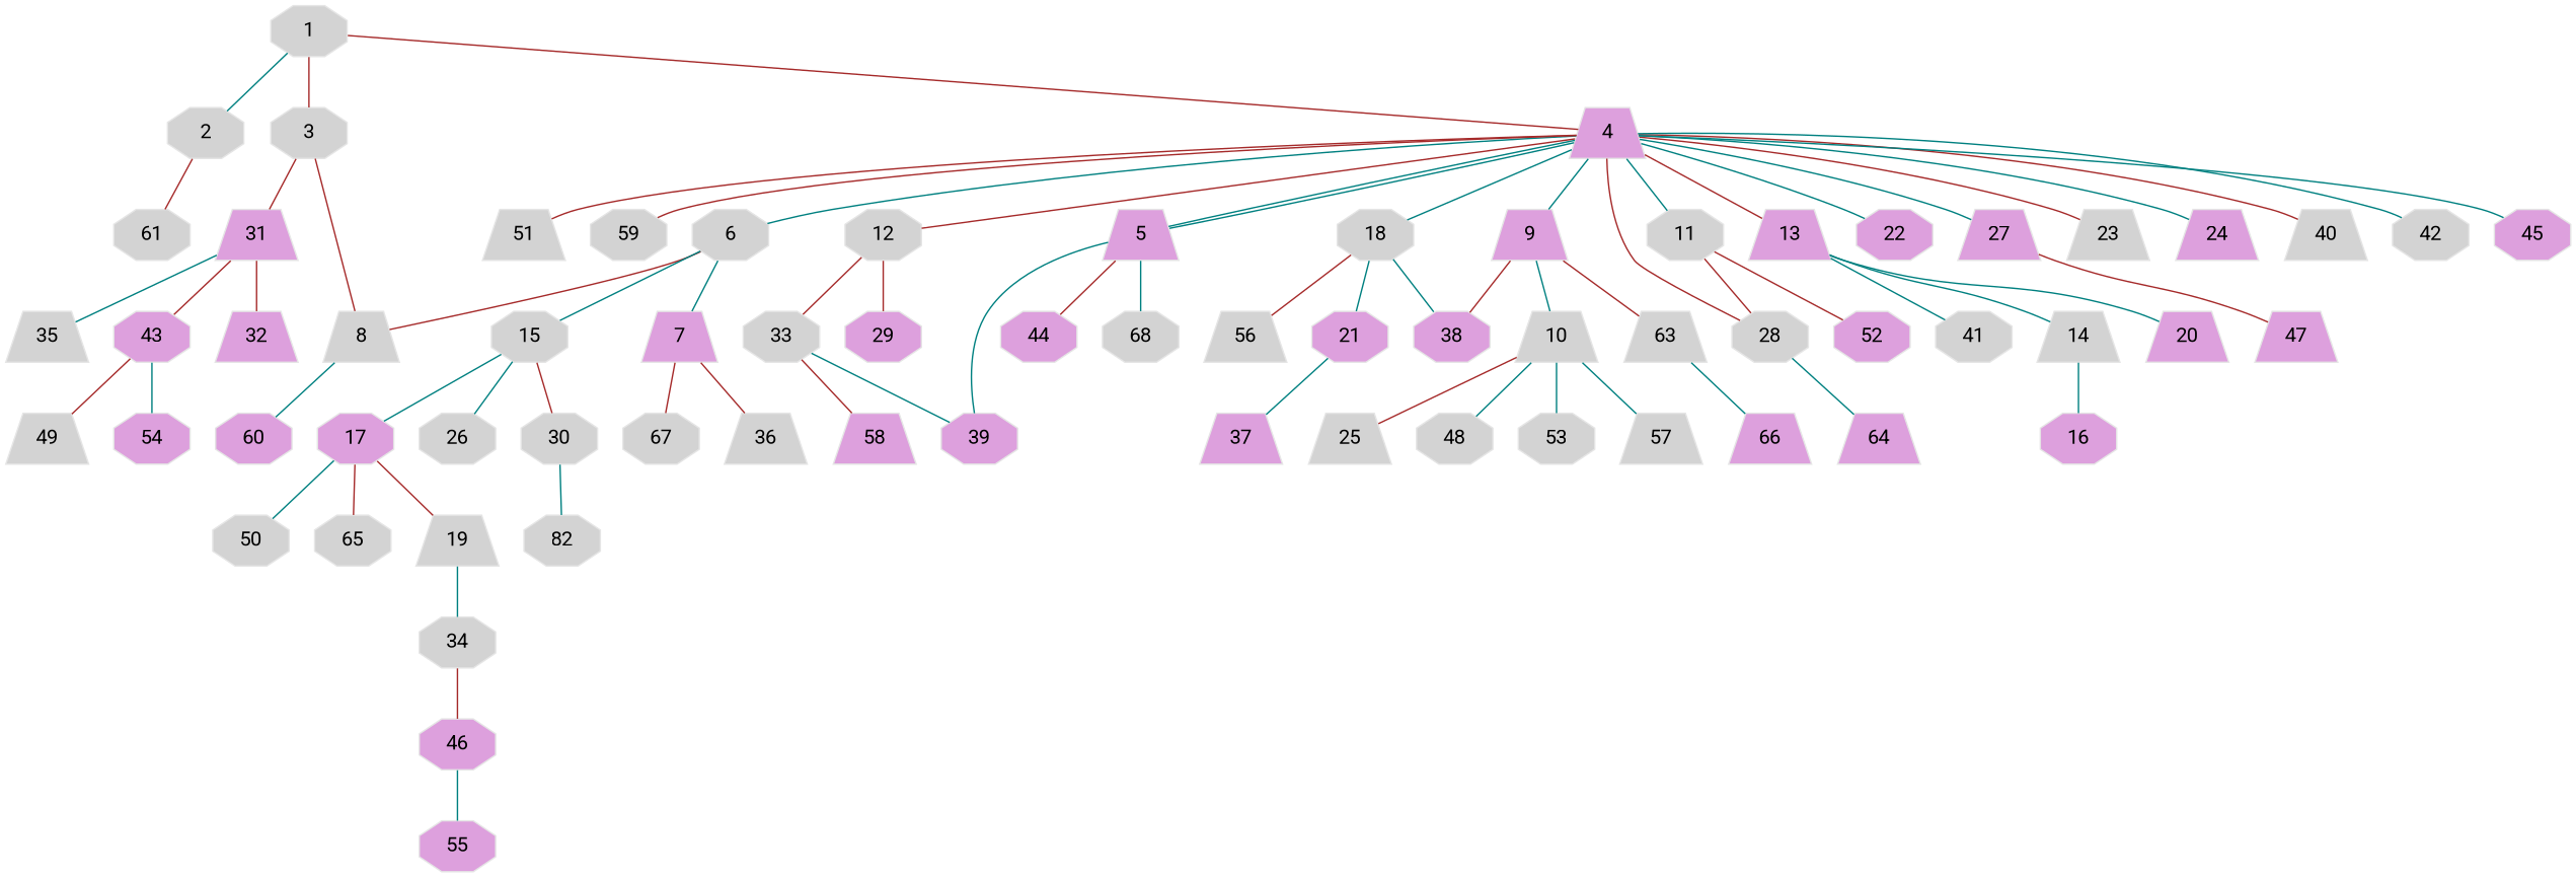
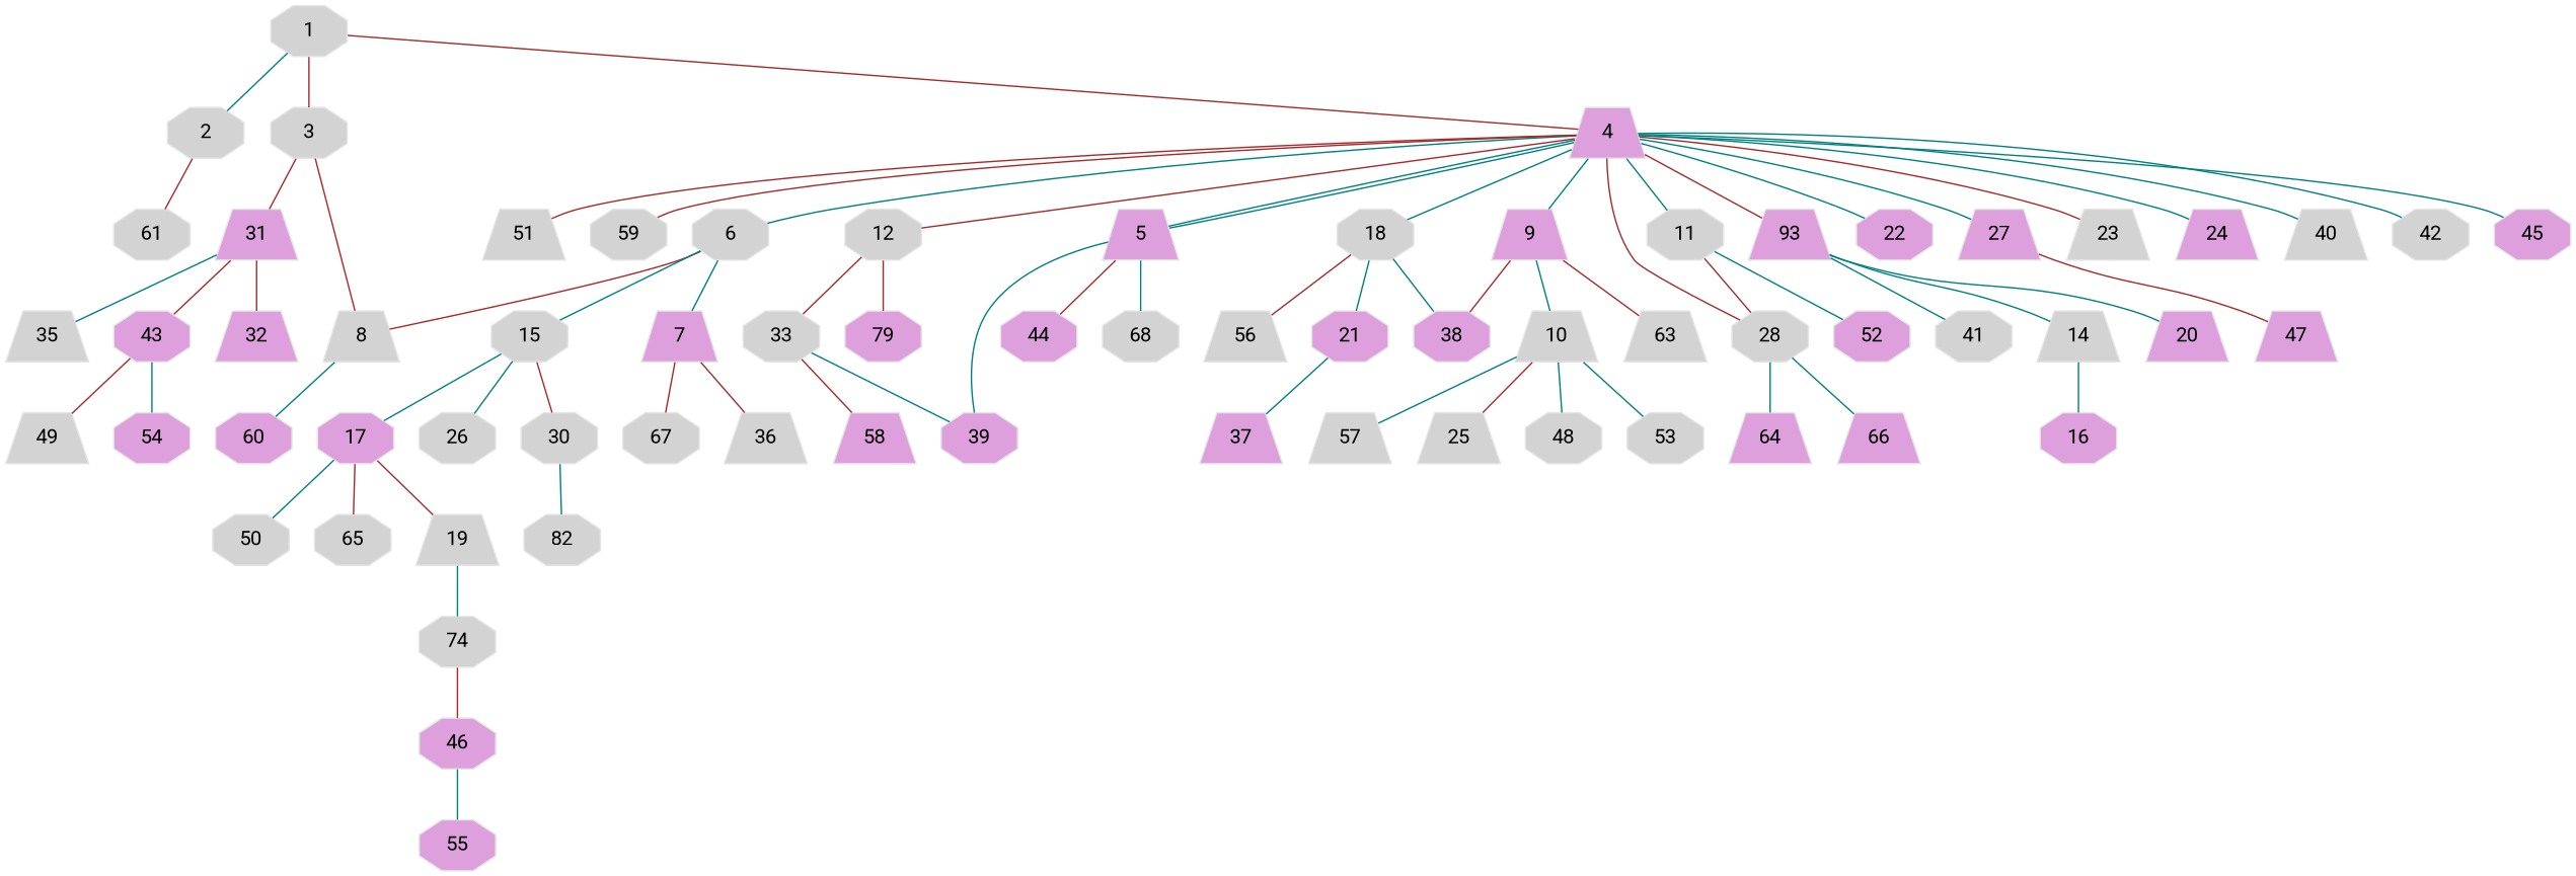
  graph {
    fontname=Roboto
    node [color=gray90 fillcolor=lightgrey fontname=Roboto shape=octagon style=filled]
    edge [color=teal fontname=Roboto]
    1
    2
    3
    4 [fillcolor=plum shape=trapezium]
    61
    8 [shape=trapezium]
    31 [fillcolor=plum shape=trapezium]
    5 [fillcolor=plum shape=trapezium]
    6
    9 [fillcolor=plum shape=trapezium]
    11
    12
-   13 [fillcolor=plum shape=trapezium]
+   13 [fillcolor=plum shape=trapezium label=93]
    18
    22 [fillcolor=plum]
    23 [shape=trapezium]
    24 [fillcolor=plum shape=trapezium]
    27 [fillcolor=plum shape=trapezium]
    28
    40 [shape=trapezium]
    42
    45 [fillcolor=plum]
    51 [shape=trapezium]
    59
    60 [fillcolor=plum]
    32 [fillcolor=plum shape=trapezium]
    35 [shape=trapezium]
    43 [fillcolor=plum]
    39 [fillcolor=plum]
    44 [fillcolor=plum]
    68
    7 [fillcolor=plum shape=trapezium]
    15
    38 [fillcolor=plum]
    10 [shape=trapezium]
    63 [shape=trapezium]
    52 [fillcolor=plum]
-   29 [fillcolor=plum]
+   29 [fillcolor=plum label=79]
    33
    14 [shape=trapezium]
    20 [fillcolor=plum shape=trapezium]
    41
    21 [fillcolor=plum]
    56 [shape=trapezium]
    47 [fillcolor=plum shape=trapezium]
    64 [fillcolor=plum shape=trapezium]
    36 [shape=trapezium]
    67
    17 [fillcolor=plum]
    26
    30
    25 [shape=trapezium]
    48
    53
    57 [shape=trapezium]
    66 [fillcolor=plum shape=trapezium]
    58 [fillcolor=plum shape=trapezium]
    16 [fillcolor=plum]
    19 [shape=trapezium]
    50
    65
    n62 [label=82]
-   34
+   34 [label=74]
    37 [fillcolor=plum shape=trapezium]
    46 [fillcolor=plum]
    49 [shape=trapezium]
    54 [fillcolor=plum]
    55 [fillcolor=plum]
    1 -- 2
    1 -- 3 [color=brown]
    1 -- 4 [color=brown]
    2 -- 61 [color=brown]
    3 -- 8 [color=brown]
    3 -- 31 [color=brown]
    4 -- 5
    4 -- 5
    4 -- 6
    4 -- 9
    4 -- 11
    4 -- 12 [color=brown]
    4 -- 13 [color=brown]
    4 -- 18
    4 -- 22
    4 -- 23 [color=brown]
    4 -- 24
    4 -- 27
    4 -- 28 [color=brown]
-   4 -- 40 [color=brown]
+   4 -- 40
    4 -- 42
    4 -- 45
    4 -- 51 [color=brown]
    4 -- 59 [color=brown]
    8 -- 60
    31 -- 32 [color=brown]
    31 -- 35
    31 -- 43 [color=brown]
    5 -- 39
    5 -- 44 [color=brown]
    5 -- 68
    6 -- 8 [color=brown]
    6 -- 7
    6 -- 15
    9 -- 38 [color=brown]
    9 -- 10
    9 -- 63 [color=brown]
    11 -- 28 [color=brown]
-   11 -- 52 [color=brown]
+   11 -- 52
    12 -- 29 [color=brown]
    12 -- 33 [color=brown]
    13 -- 14
    13 -- 20
    13 -- 41
    18 -- 38
    18 -- 21
    18 -- 56 [color=brown]
    27 -- 47 [color=brown]
    28 -- 64
    43 -- 49 [color=brown]
    43 -- 54
    7 -- 36 [color=brown]
    7 -- 67 [color=brown]
    15 -- 17
    15 -- 26
    15 -- 30 [color=brown]
    10 -- 25 [color=brown]
    10 -- 48
    10 -- 53
    10 -- 57
-   63 -- 66
+   28 -- 66
    33 -- 39
    33 -- 58 [color=brown]
    14 -- 16
    21 -- 37
    17 -- 19 [color=brown]
    17 -- 50
    17 -- 65 [color=brown]
    30 -- n62
    19 -- 34
    34 -- 46 [color=brown]
    46 -- 55
  }
